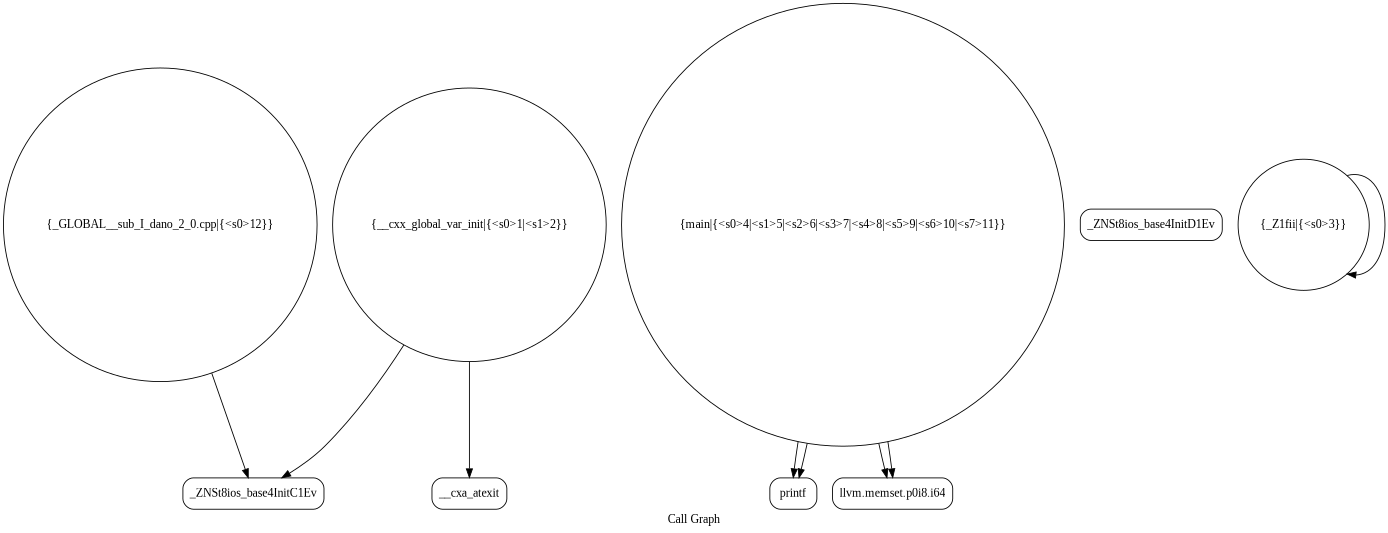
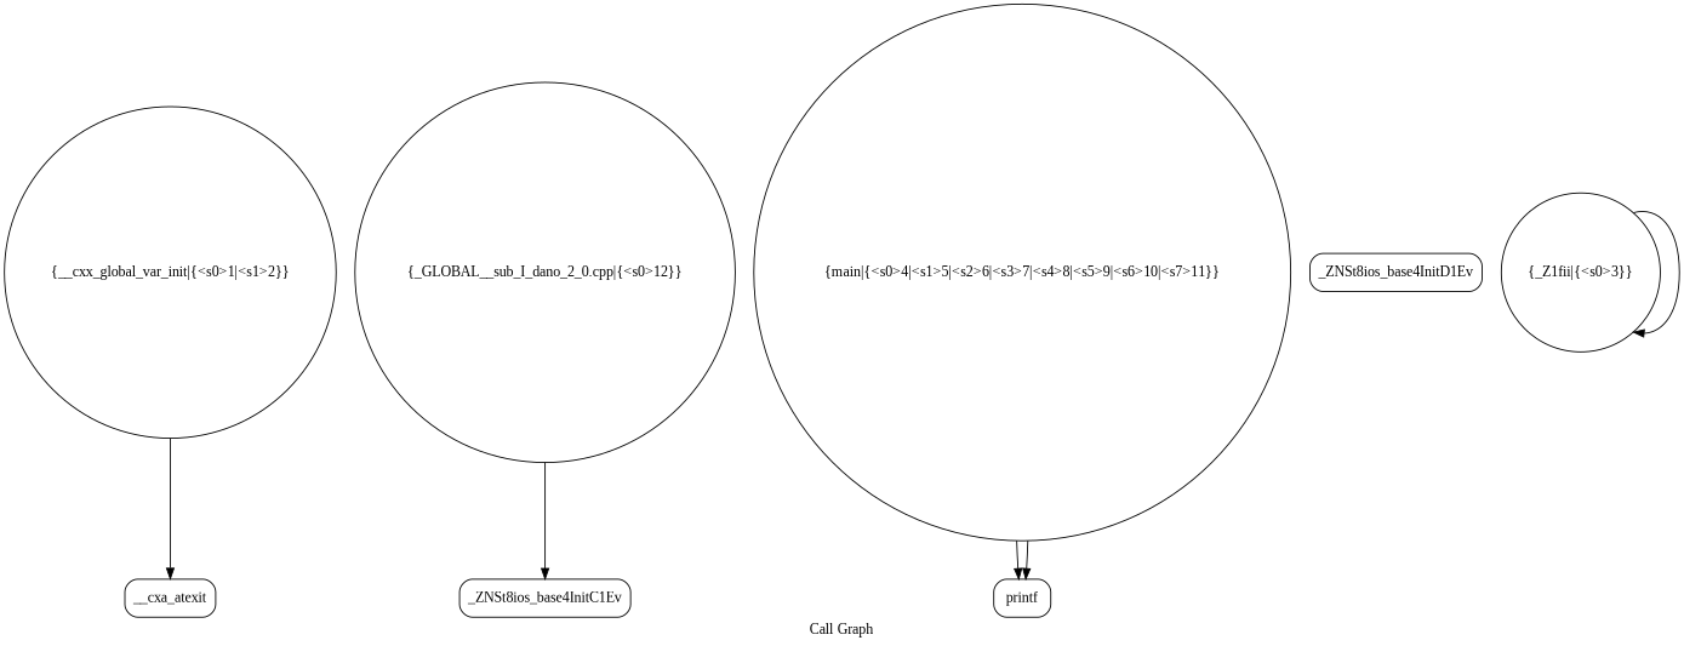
  digraph {
    fontname="Liberation Serif"
    label="Call Graph"
    node [fontname="Liberation Serif" shape=Mrecord]
    edge [color=black fontname="Liberation Serif" tailport=s0]
    n1 [label="{__cxx_global_var_init|{<s0>1|<s1>2}}" shape=circle]
    n2 [label="{_ZNSt8ios_base4InitC1Ev}"]
    n3 [label="{__cxa_atexit}"]
    n4 [label="{printf}"]
    n5 [label="{_ZNSt8ios_base4InitD1Ev}"]
    n6 [label="{_GLOBAL__sub_I_dano_2_0.cpp|{<s0>12}}" shape=circle]
    n7 [label="{_Z1fii|{<s0>3}}" shape=circle]
-   n8 [label="{llvm.memset.p0i8.i64}"]
    n9 [label="{main|{<s0>4|<s1>5|<s2>6|<s3>7|<s4>8|<s5>9|<s6>10|<s7>11}}" shape=circle]
-   n1 -> n2
    n1 -> n3 [tailport=s1]
    n6 -> n2
    n7 -> n7
    n9 -> n4 [tailport=s1]
    n9 -> n4 [tailport=s7]
-   n9 -> n8 [tailport=s3]
-   n9 -> n8 [tailport=s5]
  }
